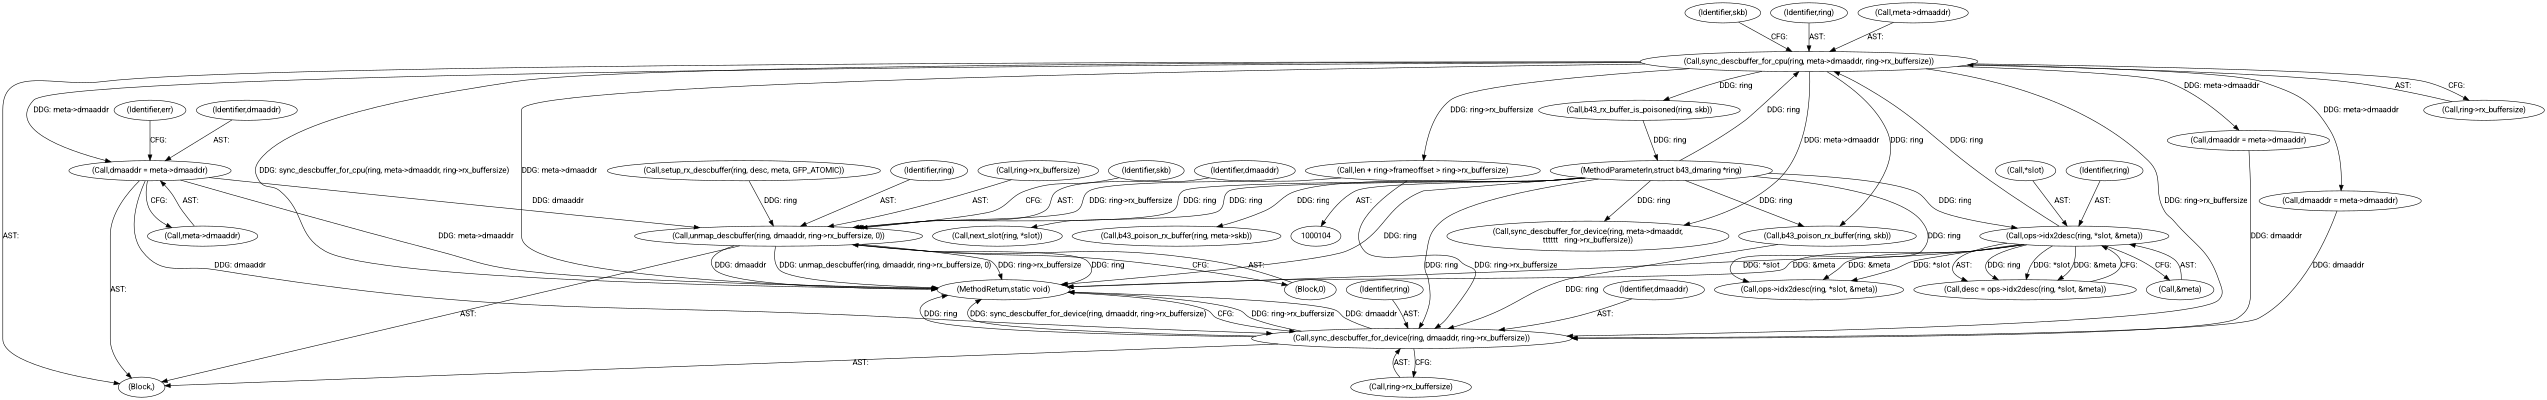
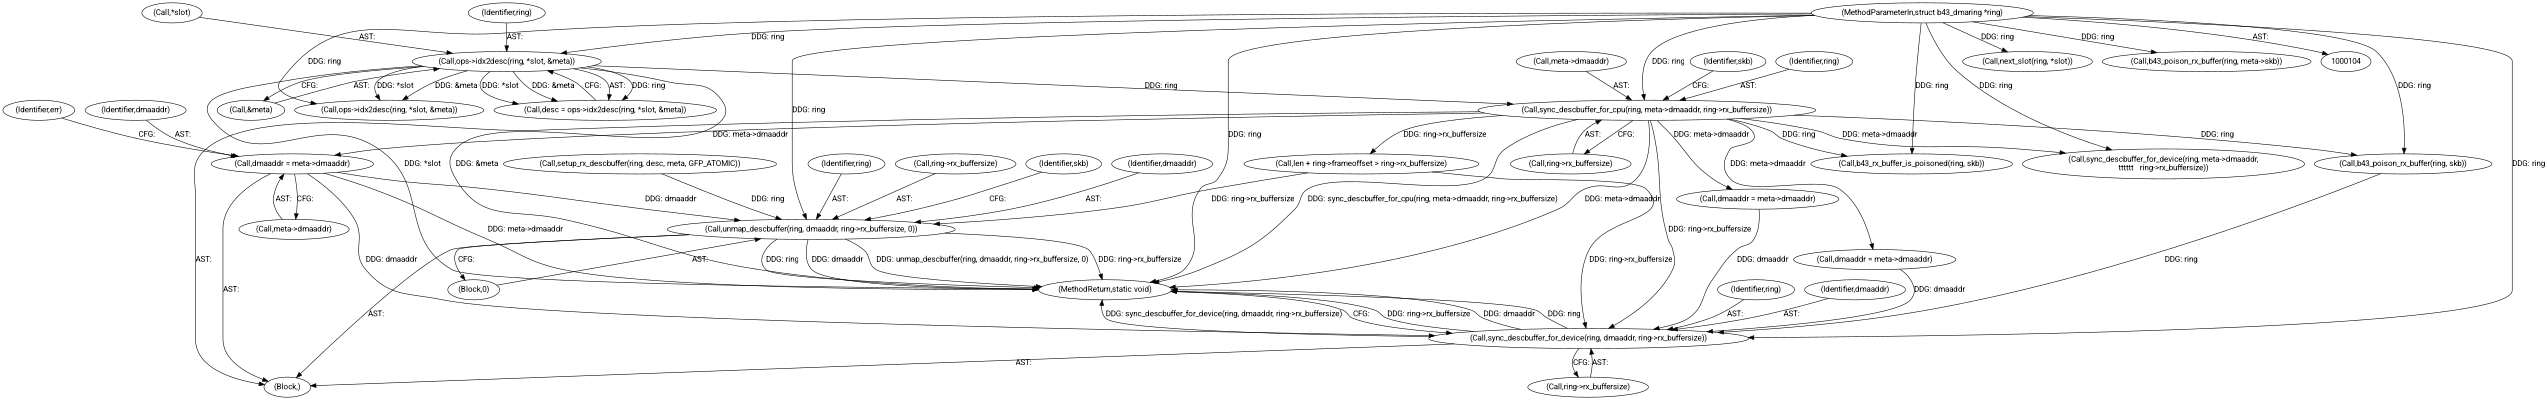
  digraph {
    fontname=Roboto
    node [fontname=Roboto]
    edge [fontname=Roboto]
    n1 [label="(Call,dmaaddr = meta->dmaaddr)"]
    n2 [label="(Call,unmap_descbuffer(ring, dmaaddr, ring->rx_buffersize, 0))"]
    n3 [label="(Call,sync_descbuffer_for_device(ring, dmaaddr, ring->rx_buffersize))"]
    n4 [label="(Block,)"]
    n5 [label="(Call,meta->dmaaddr)"]
    n6 [label="(MethodReturn,static void)"]
    n7 [label="(Block,0)"]
    n8 [label="(Call,ring->rx_buffersize)"]
    n9 [label="(Call,sync_descbuffer_for_cpu(ring, meta->dmaaddr, ring->rx_buffersize))"]
    n10 [label="(Call,b43_rx_buffer_is_poisoned(ring, skb))"]
    n11 [label="(Call,sync_descbuffer_for_device(ring, meta->dmaaddr,\n\t\t\t\t\t\t   ring->rx_buffersize))"]
    n12 [label="(Call,dmaaddr = meta->dmaaddr)"]
    n13 [label="(Call,len + ring->frameoffset > ring->rx_buffersize)"]
    n14 [label="(Call,ring->rx_buffersize)"]
    n15 [label="(Call,dmaaddr = meta->dmaaddr)"]
    n16 [label="(Call,b43_poison_rx_buffer(ring, skb))"]
    n17 [label="(Call,ops->idx2desc(ring, *slot, &meta))"]
    n18 [label="(Call,&meta)"]
    n19 [label="(Call,ops->idx2desc(ring, *slot, &meta))"]
    n20 [label="(Call,desc = ops->idx2desc(ring, *slot, &meta))"]
    n21 [label="(MethodParameterIn,struct b43_dmaring *ring)"]
    n22 [label="(Call,next_slot(ring, *slot))"]
    n23 [label="(Call,b43_poison_rx_buffer(ring, meta->skb))"]
    1000104
    n25 [label="(Call,setup_rx_descbuffer(ring, desc, meta, GFP_ATOMIC))"]
    n26 [label="(Identifier,skb)"]
    n27 [label="(Identifier,ring)"]
    n28 [label="(Call,ring->rx_buffersize)"]
    n29 [label="(Identifier,ring)"]
    n30 [label="(Call,*slot)"]
    n31 [label="(Identifier,err)"]
    n32 [label="(Identifier,dmaaddr)"]
    n33 [label="(Call,meta->dmaaddr)"]
    n34 [label="(Identifier,skb)"]
    n35 [label="(Identifier,ring)"]
    n36 [label="(Identifier,dmaaddr)"]
    n37 [label="(Identifier,dmaaddr)"]
    n38 [label="(Identifier,ring)"]
    n1 -> n2 [label="DDG: dmaaddr"]
    n1 -> n3 [label="DDG: dmaaddr"]
    n1 -> n4 [label="AST: "]
    n1 -> n5 [label="CFG: "]
    n1 -> n6 [label="DDG: meta->dmaaddr"]
    n2 -> n4 [label="AST: "]
    n2 -> n6 [label="DDG: ring"]
    n2 -> n6 [label="DDG: dmaaddr"]
    n2 -> n6 [label="DDG: unmap_descbuffer(ring, dmaaddr, ring->rx_buffersize, 0)"]
    n2 -> n6 [label="DDG: ring->rx_buffersize"]
    n2 -> n7 [label="CFG: "]
    n3 -> n4 [label="AST: "]
    n3 -> n6 [label="DDG: ring->rx_buffersize"]
    n3 -> n6 [label="DDG: dmaaddr"]
    n3 -> n6 [label="DDG: ring"]
    n3 -> n6 [label="DDG: sync_descbuffer_for_device(ring, dmaaddr, ring->rx_buffersize)"]
    n3 -> n8 [label="CFG: "]
    n5 -> n1 [label="AST: "]
    n6 -> n3 [label="CFG: "]
    n7 -> n2 [label="AST: "]
    n8 -> n3 [label="AST: "]
    n9 -> n1 [label="DDG: meta->dmaaddr"]
    n9 -> n3 [label="DDG: ring->rx_buffersize"]
    n9 -> n4 [label="AST: "]
    n9 -> n6 [label="DDG: sync_descbuffer_for_cpu(ring, meta->dmaaddr, ring->rx_buffersize)"]
    n9 -> n6 [label="DDG: meta->dmaaddr"]
    n9 -> n10 [label="DDG: ring"]
    n9 -> n11 [label="DDG: meta->dmaaddr"]
    n9 -> n12 [label="DDG: meta->dmaaddr"]
    n9 -> n13 [label="DDG: ring->rx_buffersize"]
    n9 -> n14 [label="CFG: "]
    n9 -> n15 [label="DDG: meta->dmaaddr"]
    n9 -> n16 [label="DDG: ring"]
    n12 -> n3 [label="DDG: dmaaddr"]
    n13 -> n2 [label="DDG: ring->rx_buffersize"]
    n13 -> n3 [label="DDG: ring->rx_buffersize"]
    n14 -> n9 [label="AST: "]
    n15 -> n3 [label="DDG: dmaaddr"]
    n16 -> n3 [label="DDG: ring"]
    n17 -> n6 [label="DDG: &meta"]
    n17 -> n6 [label="DDG: *slot"]
    n17 -> n9 [label="DDG: ring"]
    n17 -> n18 [label="CFG: "]
    n17 -> n19 [label="DDG: *slot"]
    n17 -> n19 [label="DDG: &meta"]
    n17 -> n20 [label="AST: "]
    n17 -> n20 [label="DDG: ring"]
    n17 -> n20 [label="DDG: *slot"]
    n17 -> n20 [label="DDG: &meta"]
    n18 -> n17 [label="AST: "]
    n20 -> n17 [label="CFG: "]
    n21 -> n2 [label="DDG: ring"]
    n21 -> n3 [label="DDG: ring"]
    n21 -> n6 [label="DDG: ring"]
    n21 -> n9 [label="DDG: ring"]
-   n10 -> n21 [label="DDG: ring"]
+   n21 -> n10 [label="DDG: ring"]
    n21 -> n11 [label="DDG: ring"]
    n21 -> n16 [label="DDG: ring"]
    n21 -> n17 [label="DDG: ring"]
    n21 -> n19 [label="DDG: ring"]
    n21 -> n22 [label="DDG: ring"]
    n21 -> n23 [label="DDG: ring"]
    n21 -> 1000104 [label="AST: "]
    n25 -> n2 [label="DDG: ring"]
    n26 -> n9 [label="CFG: "]
    n27 -> n2 [label="AST: "]
    n28 -> n2 [label="AST: "]
    n29 -> n9 [label="AST: "]
    n30 -> n17 [label="AST: "]
    n31 -> n1 [label="CFG: "]
    n32 -> n1 [label="AST: "]
    n33 -> n9 [label="AST: "]
    n34 -> n2 [label="CFG: "]
    n35 -> n3 [label="AST: "]
    n36 -> n3 [label="AST: "]
    n37 -> n2 [label="AST: "]
    n38 -> n17 [label="AST: "]
  }
